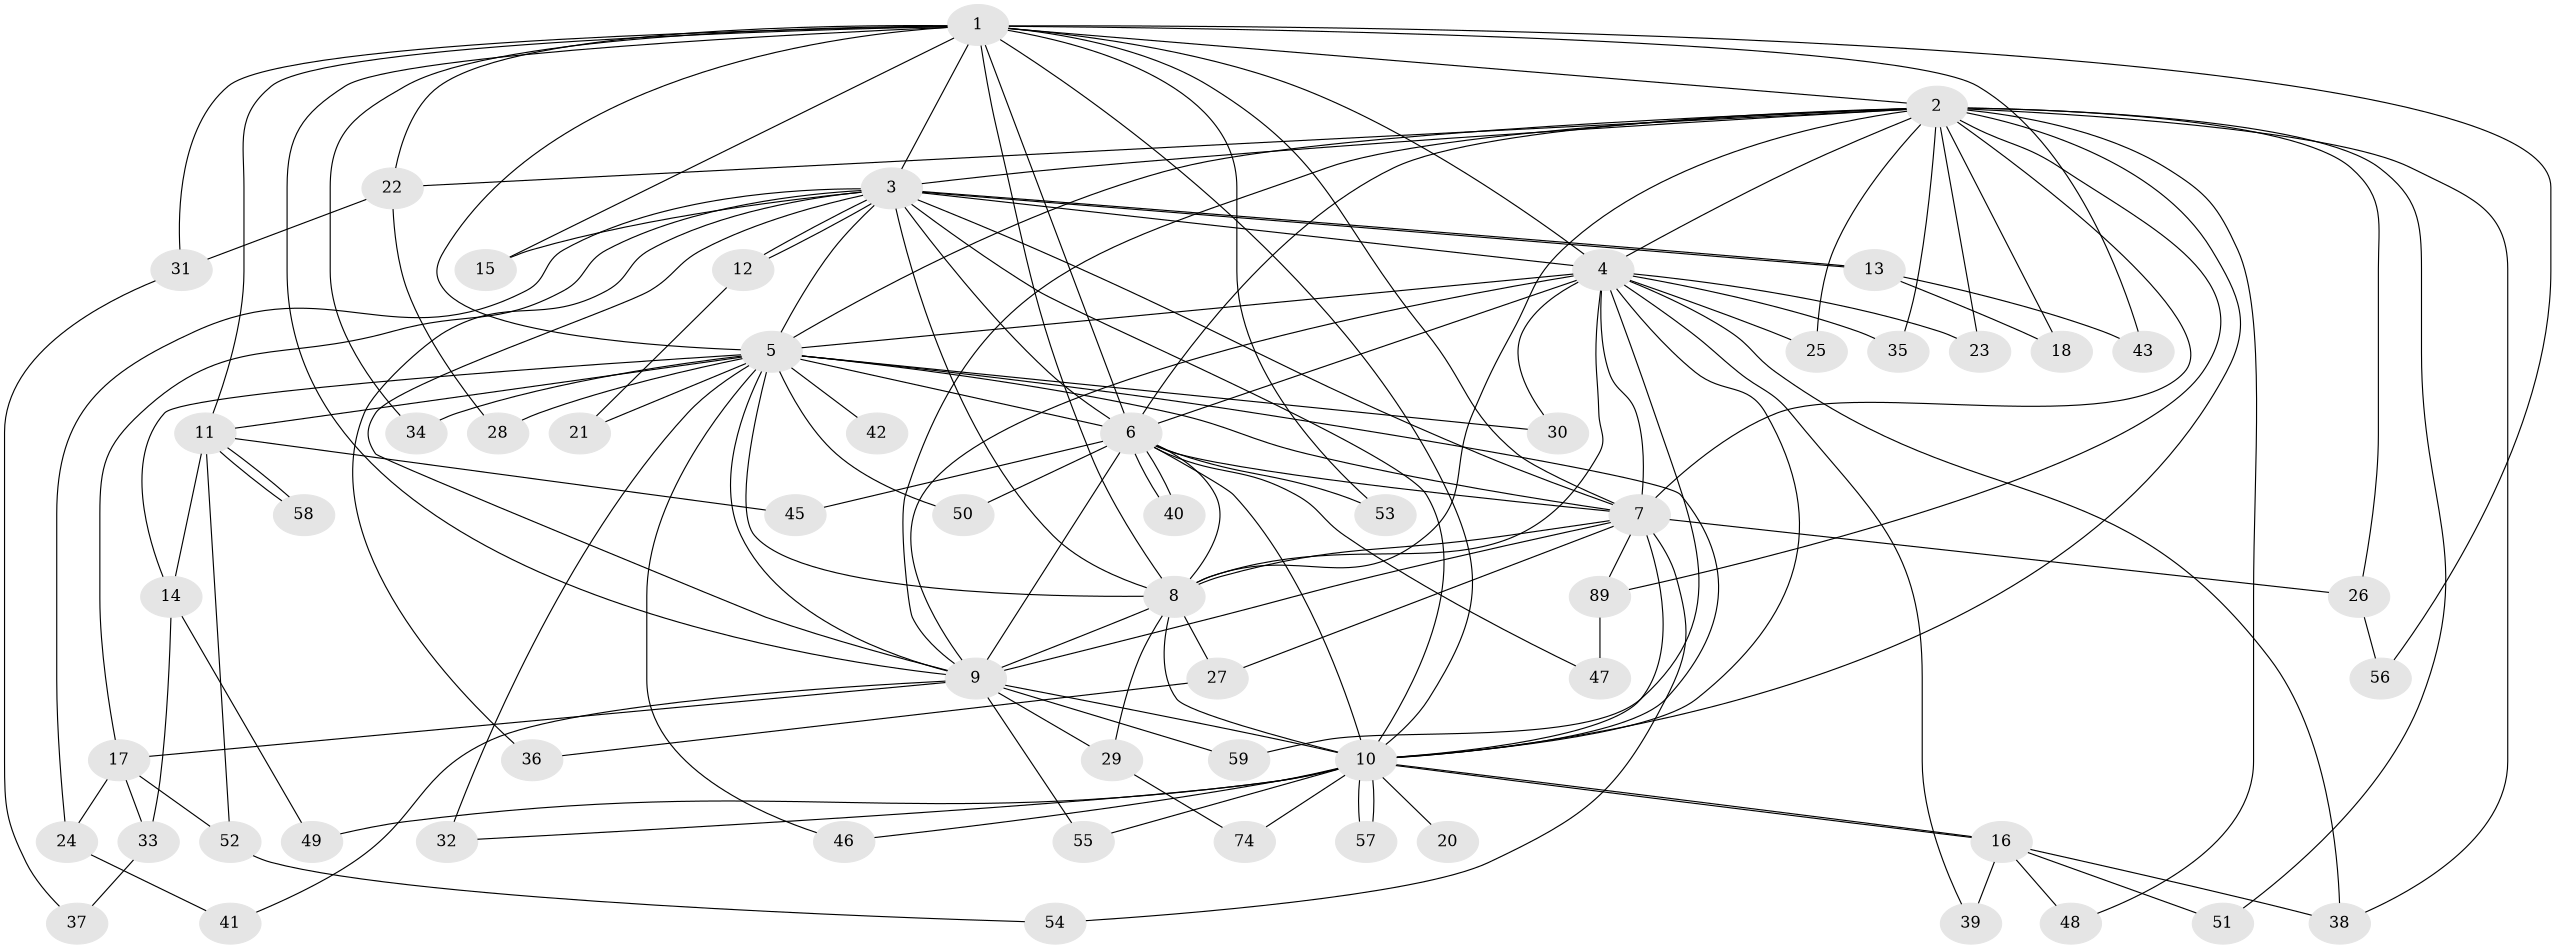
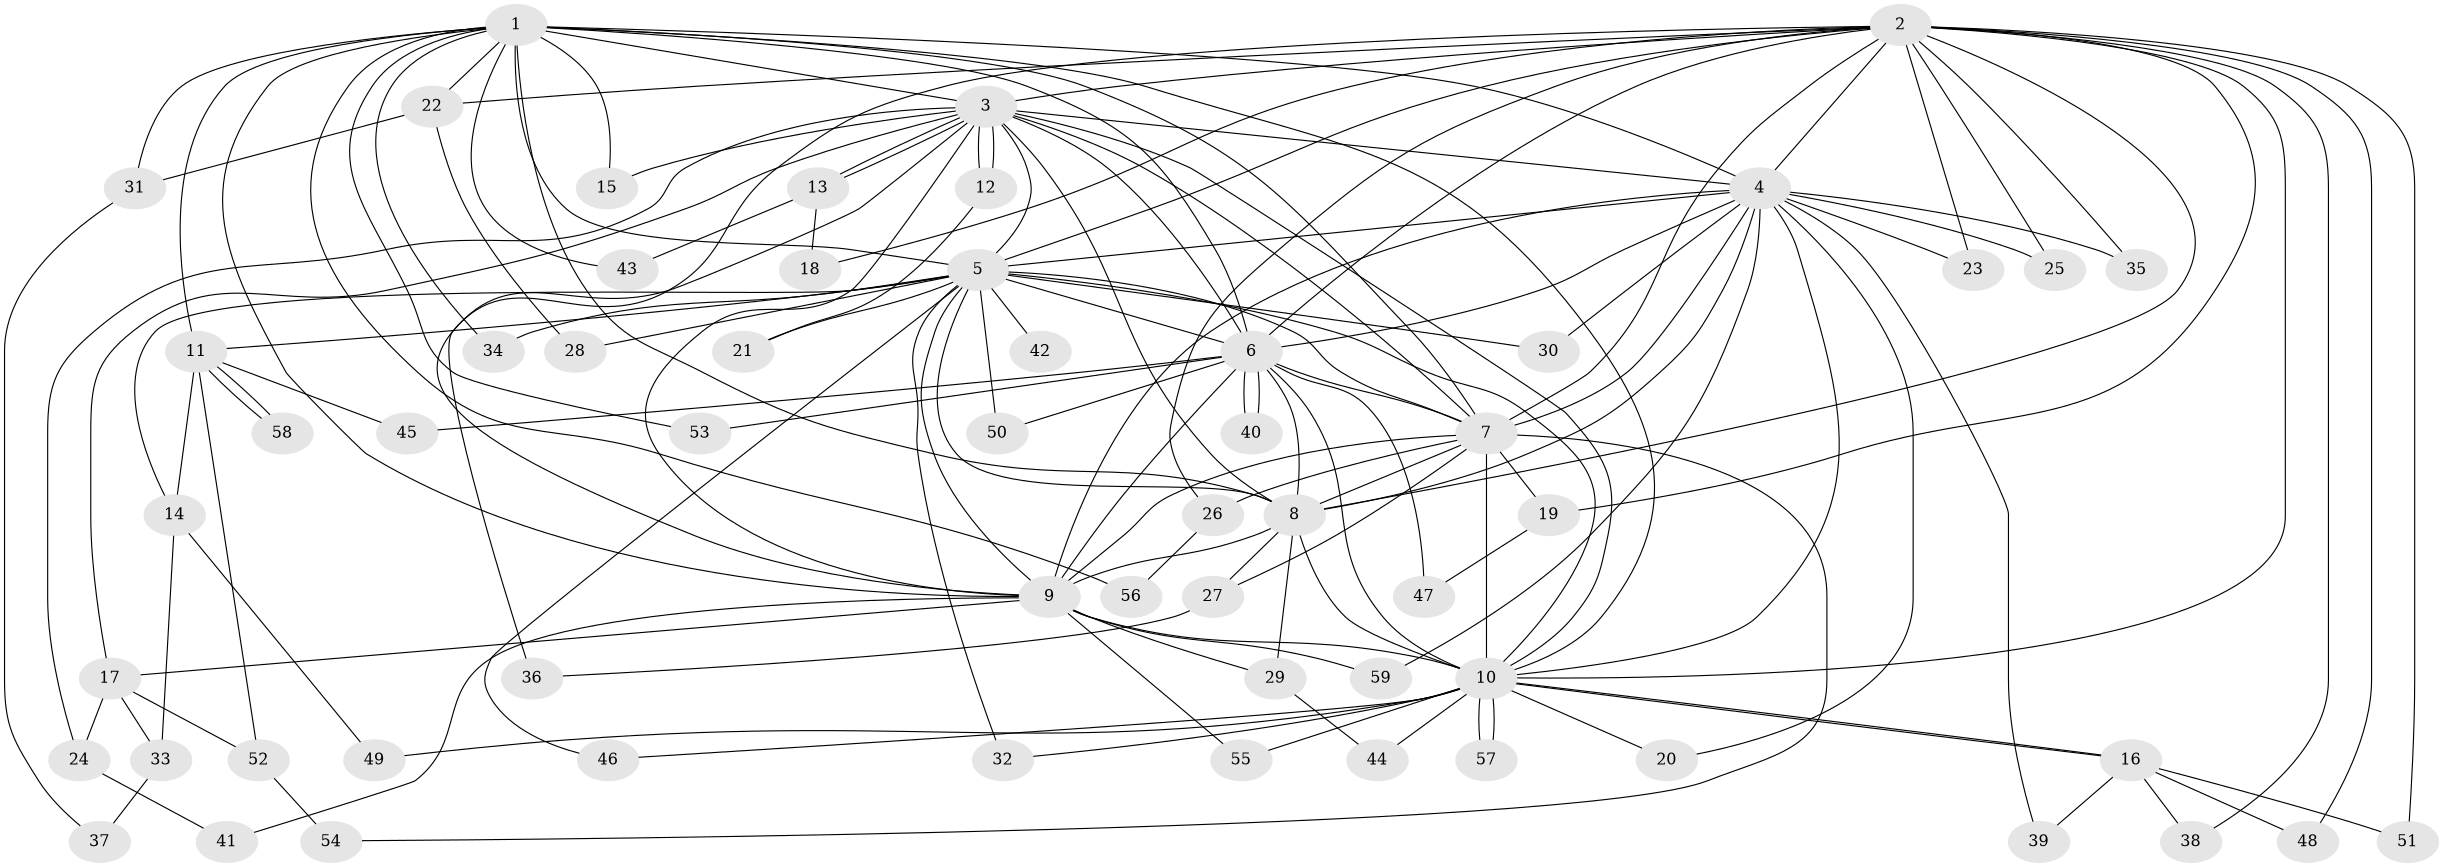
  graph {
    node [color=gray90 style=filled]
    1
    2
    3
    4
    5
    6
    7
    8
    9
    10
    11
    15
    22
    31
    34
    43
    53
    56
    18
-   19 [label=89]
+   19
    23
    25
    26
    35
    38
    48
    51
    12
    13
    17
    24
    36
    20
    30
    39
    59
    14
    21
    28
    32
    42
    46
    50
    40
    45
    47
    27
    54
    29
    41
    55
    16
-   44 [label=74]
+   44
    49
    57
    52
    58
    37
    33
-   1 -- 2
    1 -- 3
    1 -- 4
    1 -- 5
    1 -- 6
    1 -- 7
    1 -- 8
    1 -- 9
    1 -- 10
    1 -- 11
    1 -- 15
    1 -- 22
    1 -- 31
    1 -- 34
    1 -- 43
    1 -- 53
    1 -- 56
    2 -- 3
    2 -- 4
    2 -- 5
    2 -- 6
    2 -- 7
    2 -- 8
    2 -- 9
    2 -- 10
    2 -- 22
    2 -- 18
    2 -- 19
    2 -- 23
    2 -- 25
    2 -- 26
    2 -- 35
    2 -- 38
    2 -- 48
    2 -- 51
    3 -- 4
    3 -- 5
    3 -- 6
    3 -- 7
    3 -- 8
    3 -- 9
    3 -- 10
    3 -- 15
    3 -- 12
    3 -- 12
    3 -- 13
    3 -- 13
    3 -- 17
    3 -- 24
    3 -- 36
    4 -- 5
    4 -- 6
    4 -- 7
    4 -- 8
    4 -- 9
    4 -- 10
    4 -- 23
    4 -- 25
    4 -- 35
-   4 -- 38
+   4 -- 20
    4 -- 30
    4 -- 39
    4 -- 59
    5 -- 6
    5 -- 7
    5 -- 8
    5 -- 9
    5 -- 10
    5 -- 11
    5 -- 34
    5 -- 30
    5 -- 14
    5 -- 21
    5 -- 28
    5 -- 32
    5 -- 42
    5 -- 46
    5 -- 50
    6 -- 7
    6 -- 8
    6 -- 9
    6 -- 10
    6 -- 53
    6 -- 50
    6 -- 40
    6 -- 40
    6 -- 45
    6 -- 47
    7 -- 8
    7 -- 9
    7 -- 10
    7 -- 19
    7 -- 26
    7 -- 27
    7 -- 54
    8 -- 9
    8 -- 10
    8 -- 27
    8 -- 29
    9 -- 10
    9 -- 17
    9 -- 59
    9 -- 29
    9 -- 41
    9 -- 55
    10 -- 20
    10 -- 32
    10 -- 46
    10 -- 55
    10 -- 16
    10 -- 16
    10 -- 44
    10 -- 49
    10 -- 57
    10 -- 57
    11 -- 14
    11 -- 45
    11 -- 52
    11 -- 58
    11 -- 58
    22 -- 31
    22 -- 28
    31 -- 37
    19 -- 47
    26 -- 56
    12 -- 21
    13 -- 43
    13 -- 18
    17 -- 24
    17 -- 52
    17 -- 33
    24 -- 41
    14 -- 49
    14 -- 33
    27 -- 36
    29 -- 44
    16 -- 38
    16 -- 48
    16 -- 51
    16 -- 39
    52 -- 54
    33 -- 37
  }
